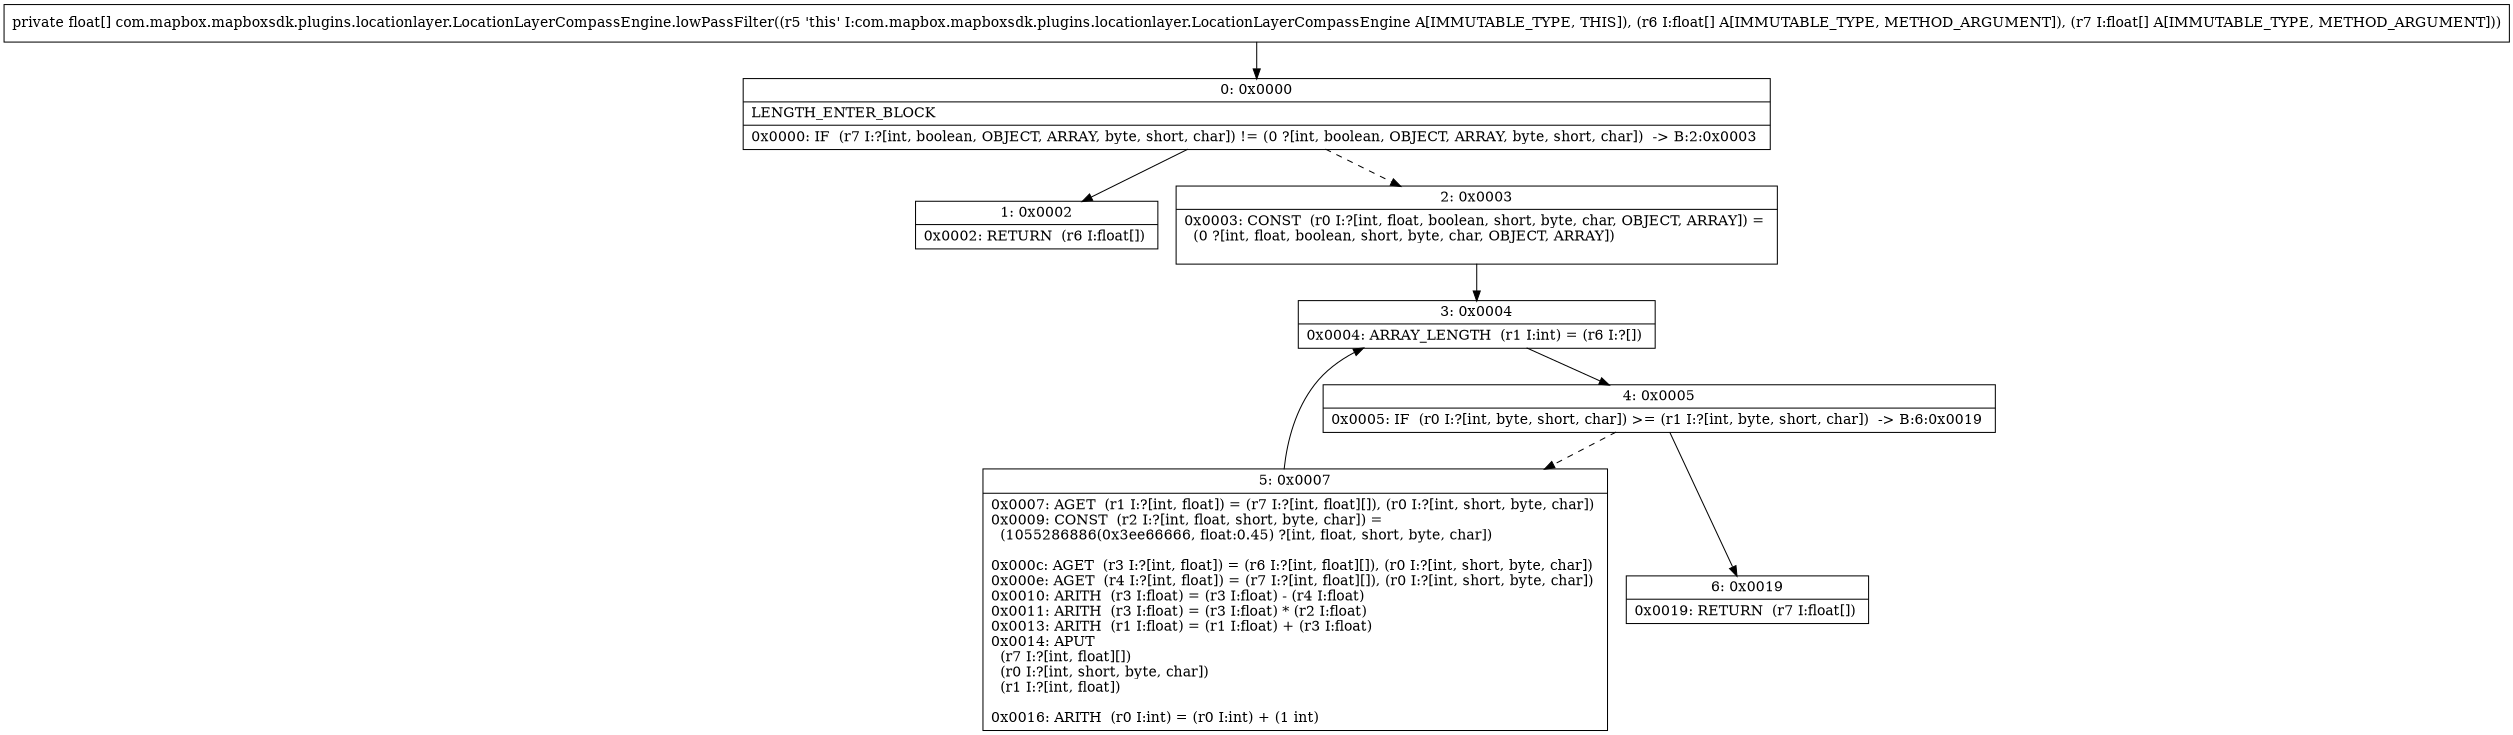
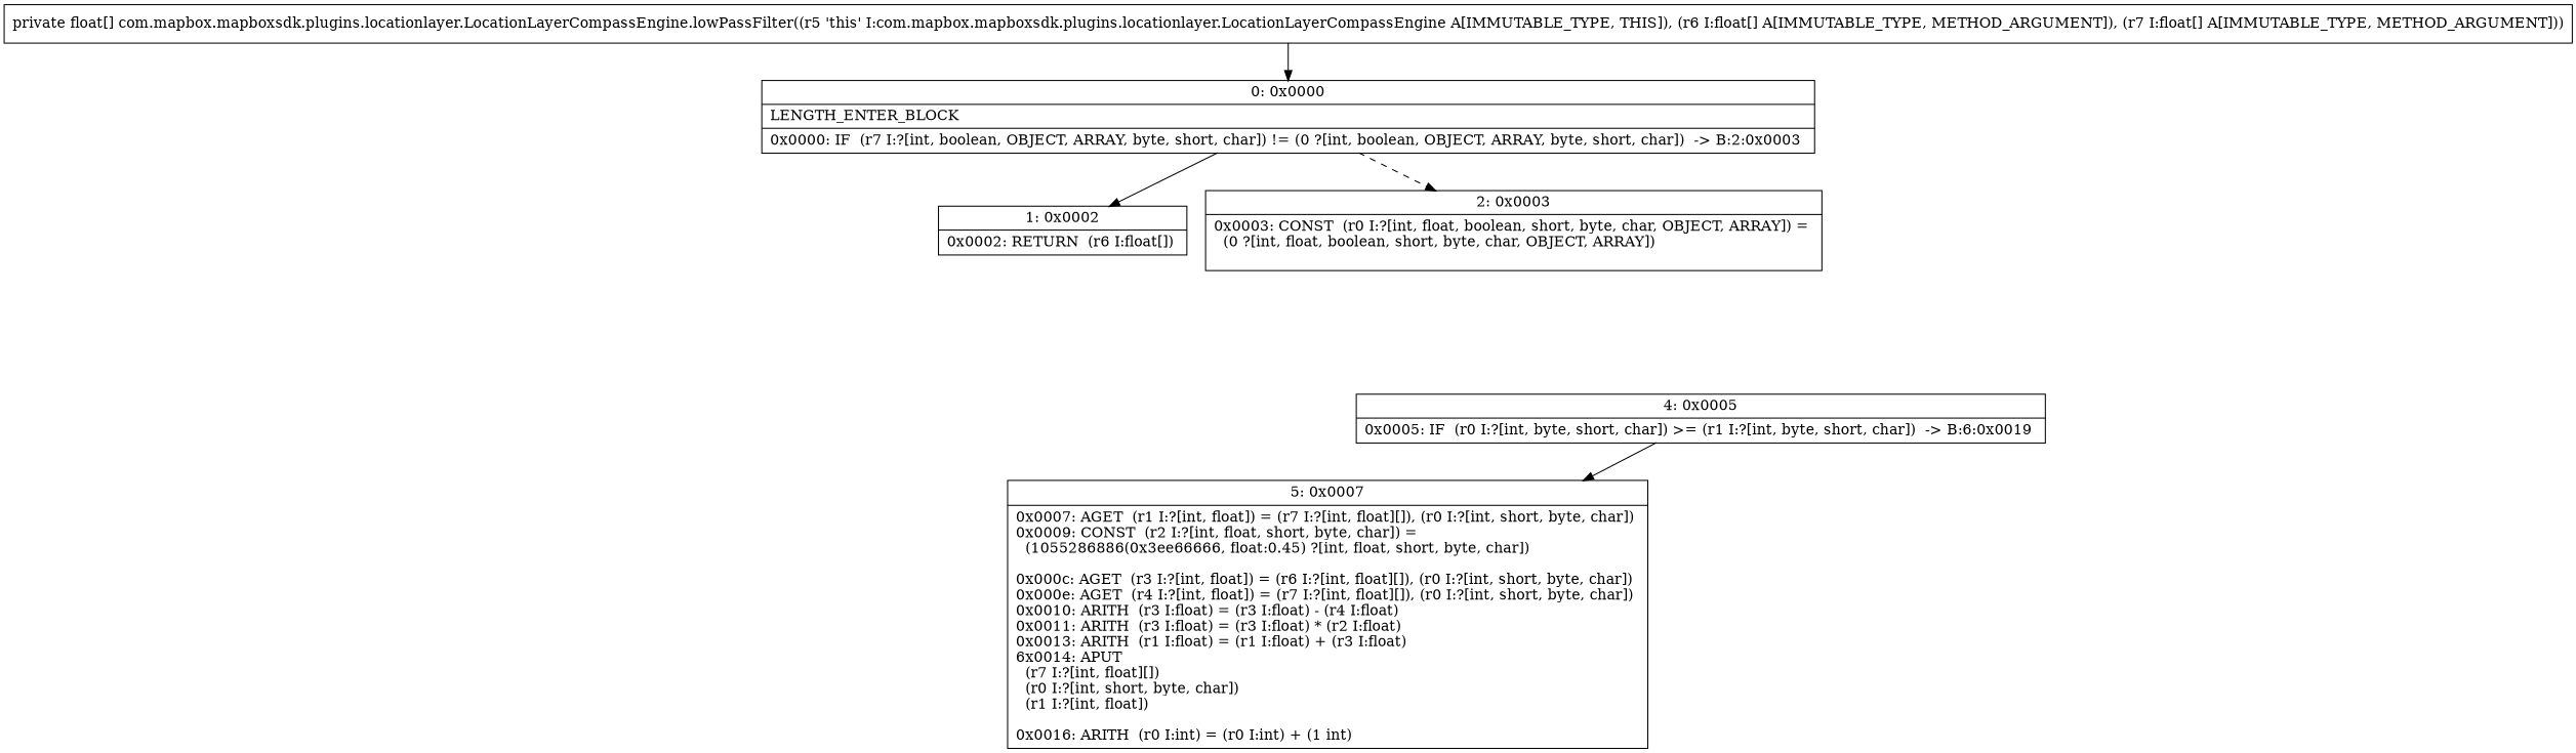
  digraph {
    node [shape=record]
    n1 [label="{0\:\ 0x0000|LENGTH_ENTER_BLOCK\l|0x0000: IF  (r7 I:?[int, boolean, OBJECT, ARRAY, byte, short, char]) != (0 ?[int, boolean, OBJECT, ARRAY, byte, short, char])  \-\> B:2:0x0003 \l}"]
    n2 [label="{1\:\ 0x0002|0x0002: RETURN  (r6 I:float[]) \l}"]
    n3 [label="{2\:\ 0x0003|0x0003: CONST  (r0 I:?[int, float, boolean, short, byte, char, OBJECT, ARRAY]) = \l  (0 ?[int, float, boolean, short, byte, char, OBJECT, ARRAY])\l \l}"]
-   n4 [label="{3\:\ 0x0004|0x0004: ARRAY_LENGTH  (r1 I:int) = (r6 I:?[]) \l}"]
    n5 [label="{4\:\ 0x0005|0x0005: IF  (r0 I:?[int, byte, short, char]) \>= (r1 I:?[int, byte, short, char])  \-\> B:6:0x0019 \l}"]
-   n6 [label="{5\:\ 0x0007|0x0007: AGET  (r1 I:?[int, float]) = (r7 I:?[int, float][]), (r0 I:?[int, short, byte, char]) \l0x0009: CONST  (r2 I:?[int, float, short, byte, char]) = \l  (1055286886(0x3ee66666, float:0.45) ?[int, float, short, byte, char])\l \l0x000c: AGET  (r3 I:?[int, float]) = (r6 I:?[int, float][]), (r0 I:?[int, short, byte, char]) \l0x000e: AGET  (r4 I:?[int, float]) = (r7 I:?[int, float][]), (r0 I:?[int, short, byte, char]) \l0x0010: ARITH  (r3 I:float) = (r3 I:float) \- (r4 I:float) \l0x0011: ARITH  (r3 I:float) = (r3 I:float) * (r2 I:float) \l0x0013: ARITH  (r1 I:float) = (r1 I:float) + (r3 I:float) \l0x0014: APUT  \l  (r7 I:?[int, float][])\l  (r0 I:?[int, short, byte, char])\l  (r1 I:?[int, float])\l \l0x0016: ARITH  (r0 I:int) = (r0 I:int) + (1 int) \l}"]
-   n7 [label="{6\:\ 0x0019|0x0019: RETURN  (r7 I:float[]) \l}"]
+   n6 [label="{5\:\ 0x0007|0x0007: AGET  (r1 I:?[int, float]) = (r7 I:?[int, float][]), (r0 I:?[int, short, byte, char]) \l0x0009: CONST  (r2 I:?[int, float, short, byte, char]) = \l  (1055286886(0x3ee66666, float:0.45) ?[int, float, short, byte, char])\l \l0x000c: AGET  (r3 I:?[int, float]) = (r6 I:?[int, float][]), (r0 I:?[int, short, byte, char]) \l0x000e: AGET  (r4 I:?[int, float]) = (r7 I:?[int, float][]), (r0 I:?[int, short, byte, char]) \l0x0010: ARITH  (r3 I:float) = (r3 I:float) \- (r4 I:float) \l0x0011: ARITH  (r3 I:float) = (r3 I:float) * (r2 I:float) \l0x0013: ARITH  (r1 I:float) = (r1 I:float) + (r3 I:float) \l6x0014: APUT  \l  (r7 I:?[int, float][])\l  (r0 I:?[int, short, byte, char])\l  (r1 I:?[int, float])\l \l0x0016: ARITH  (r0 I:int) = (r0 I:int) + (1 int) \l}"]
    n8 [label="{private float[] com.mapbox.mapboxsdk.plugins.locationlayer.LocationLayerCompassEngine.lowPassFilter((r5 'this' I:com.mapbox.mapboxsdk.plugins.locationlayer.LocationLayerCompassEngine A[IMMUTABLE_TYPE, THIS]), (r6 I:float[] A[IMMUTABLE_TYPE, METHOD_ARGUMENT]), (r7 I:float[] A[IMMUTABLE_TYPE, METHOD_ARGUMENT])) }"]
    n1 -> n2 [style=solid]
    n1 -> n3 [style=dashed]
-   n3 -> n4
-   n4 -> n5
-   n5 -> n6 [style=dashed]
-   n5 -> n7
-   n6 -> n4
+   n5 -> n6 [style=solid]
    n8 -> n1
  }
